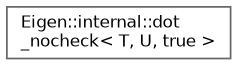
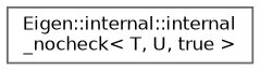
  digraph {
    rankdir=LR
-   n1 [color=grey40 fillcolor=white fontname=Helvetica fontsize=10 height=0.2 label="Eigen::internal::dot\l_nocheck\< T, U, true \>" shape=box style=filled width=0.4]
+   n1 [color=grey40 fillcolor=white fontname=Helvetica fontsize=10 height=0.2 label="Eigen::internal::internal\l_nocheck\< T, U, true \>" shape=box style=filled width=0.4]
  }
